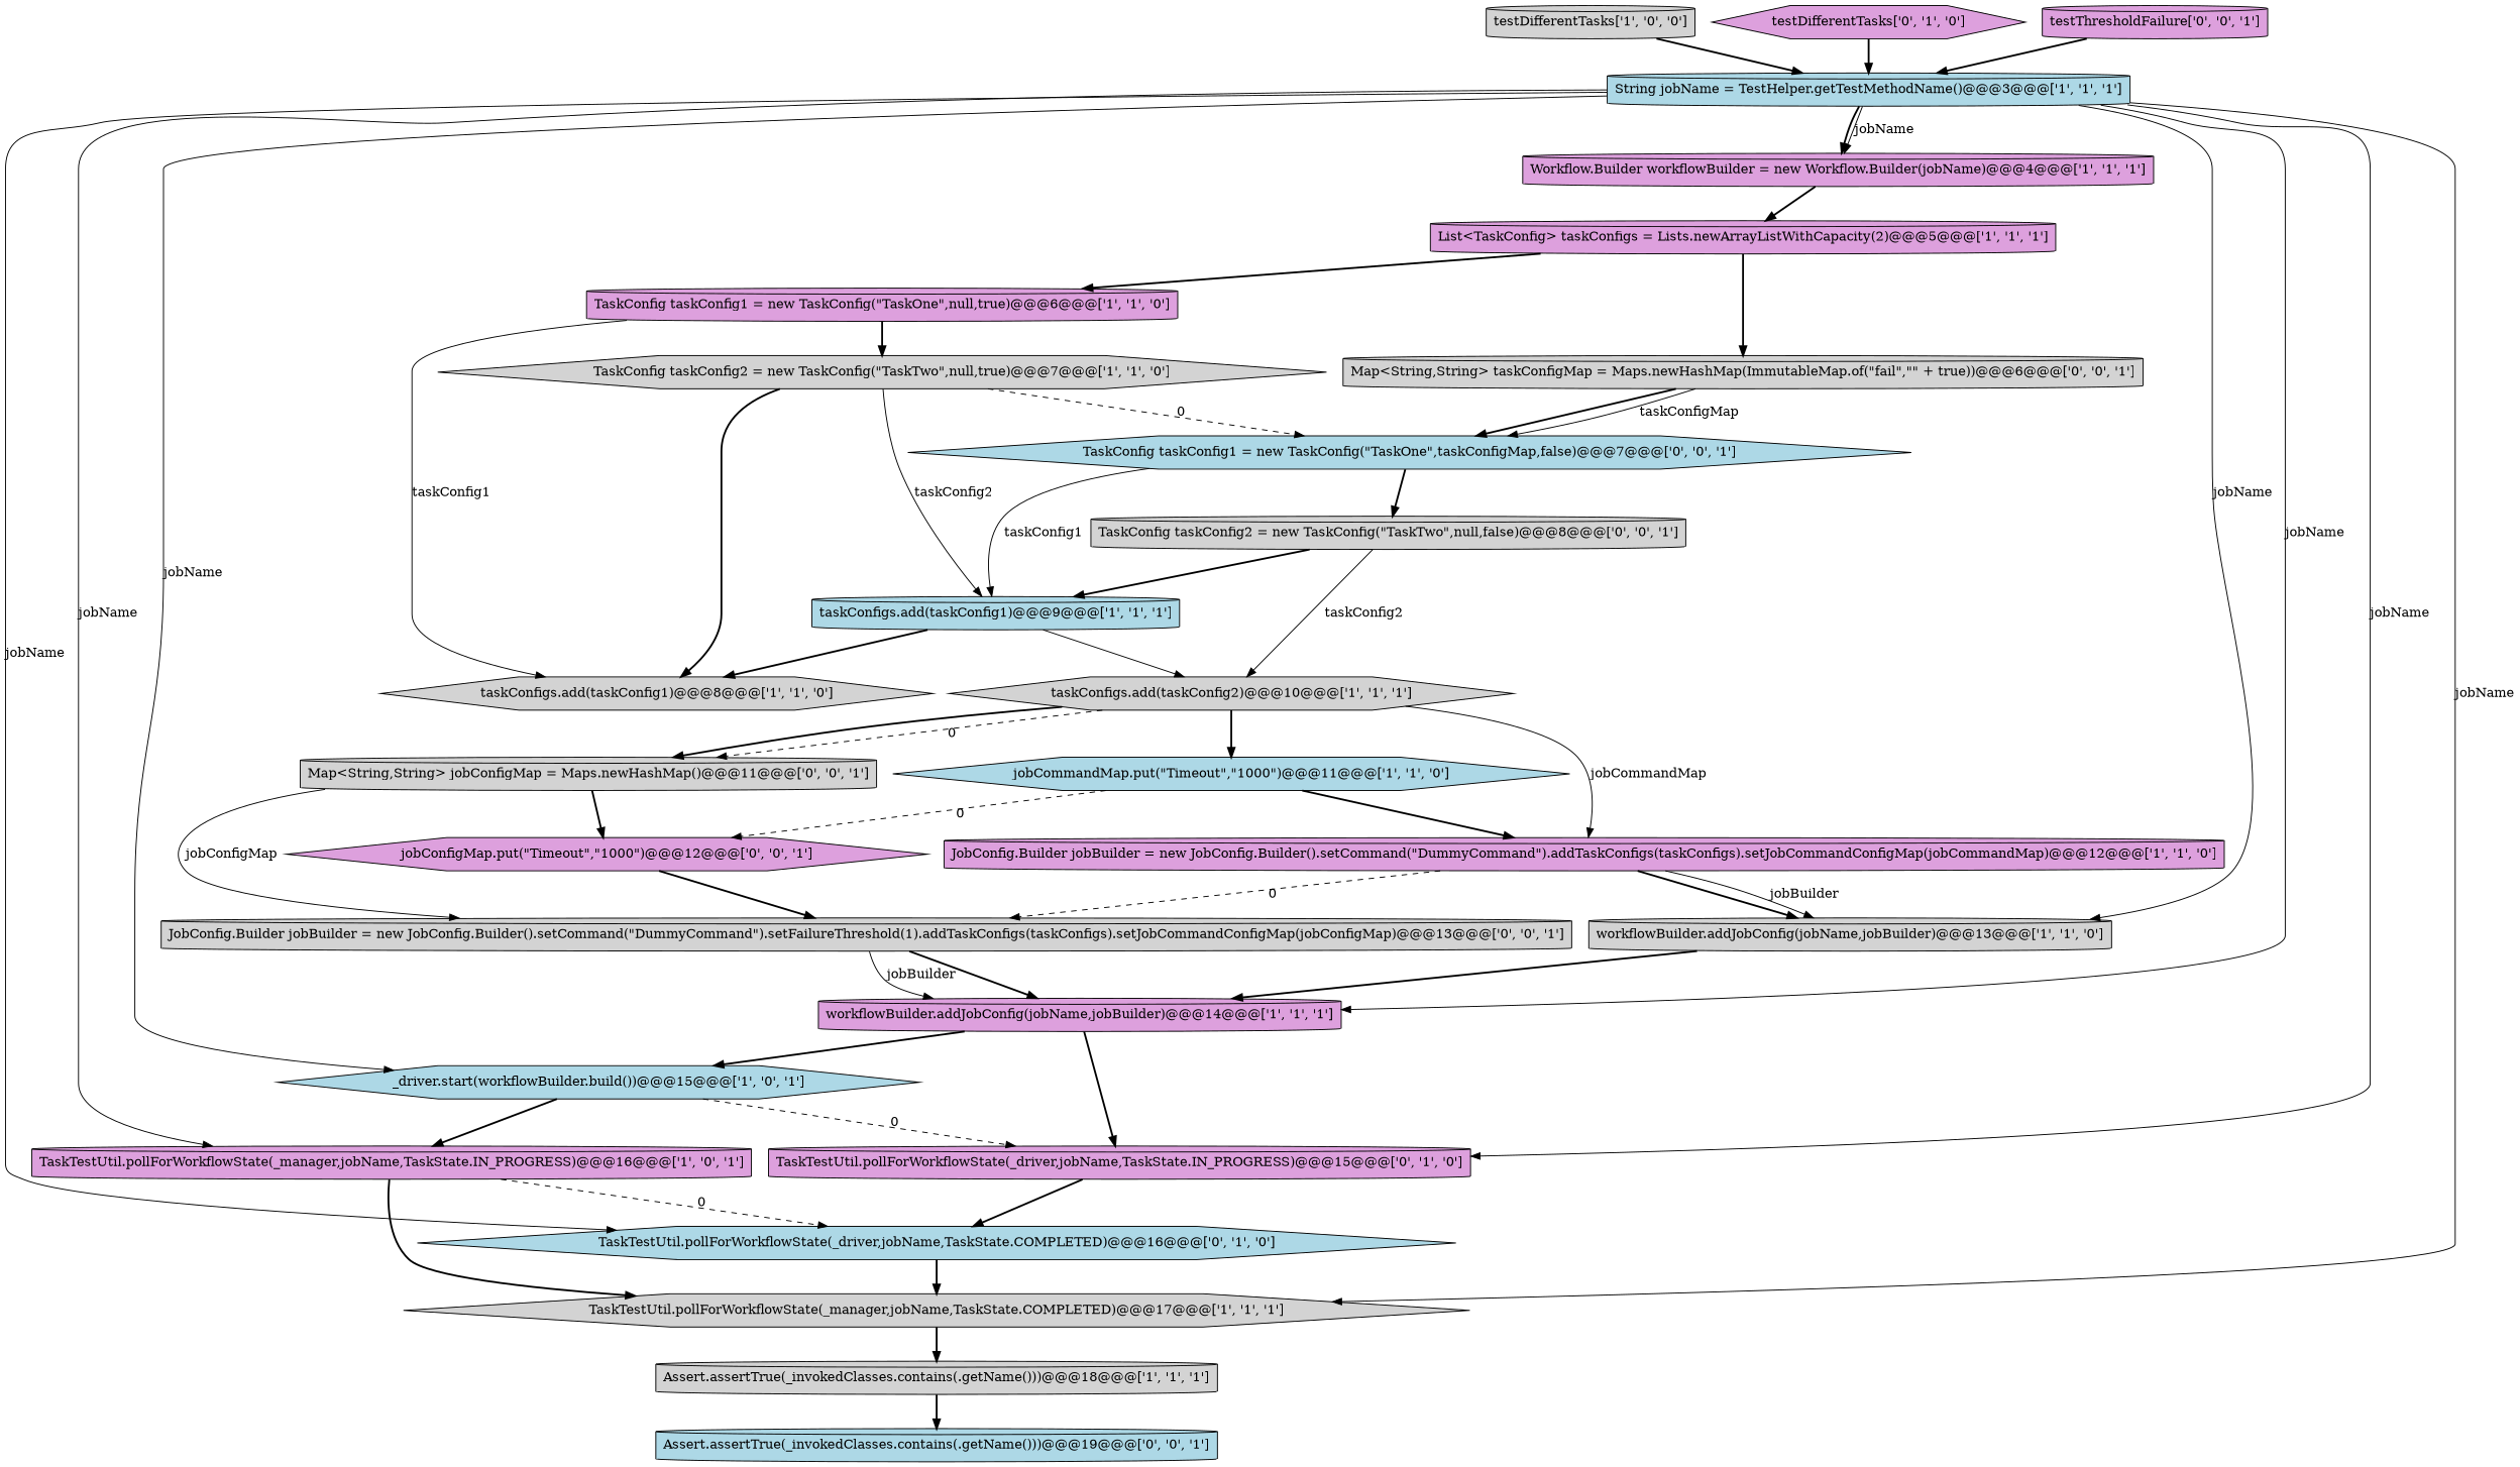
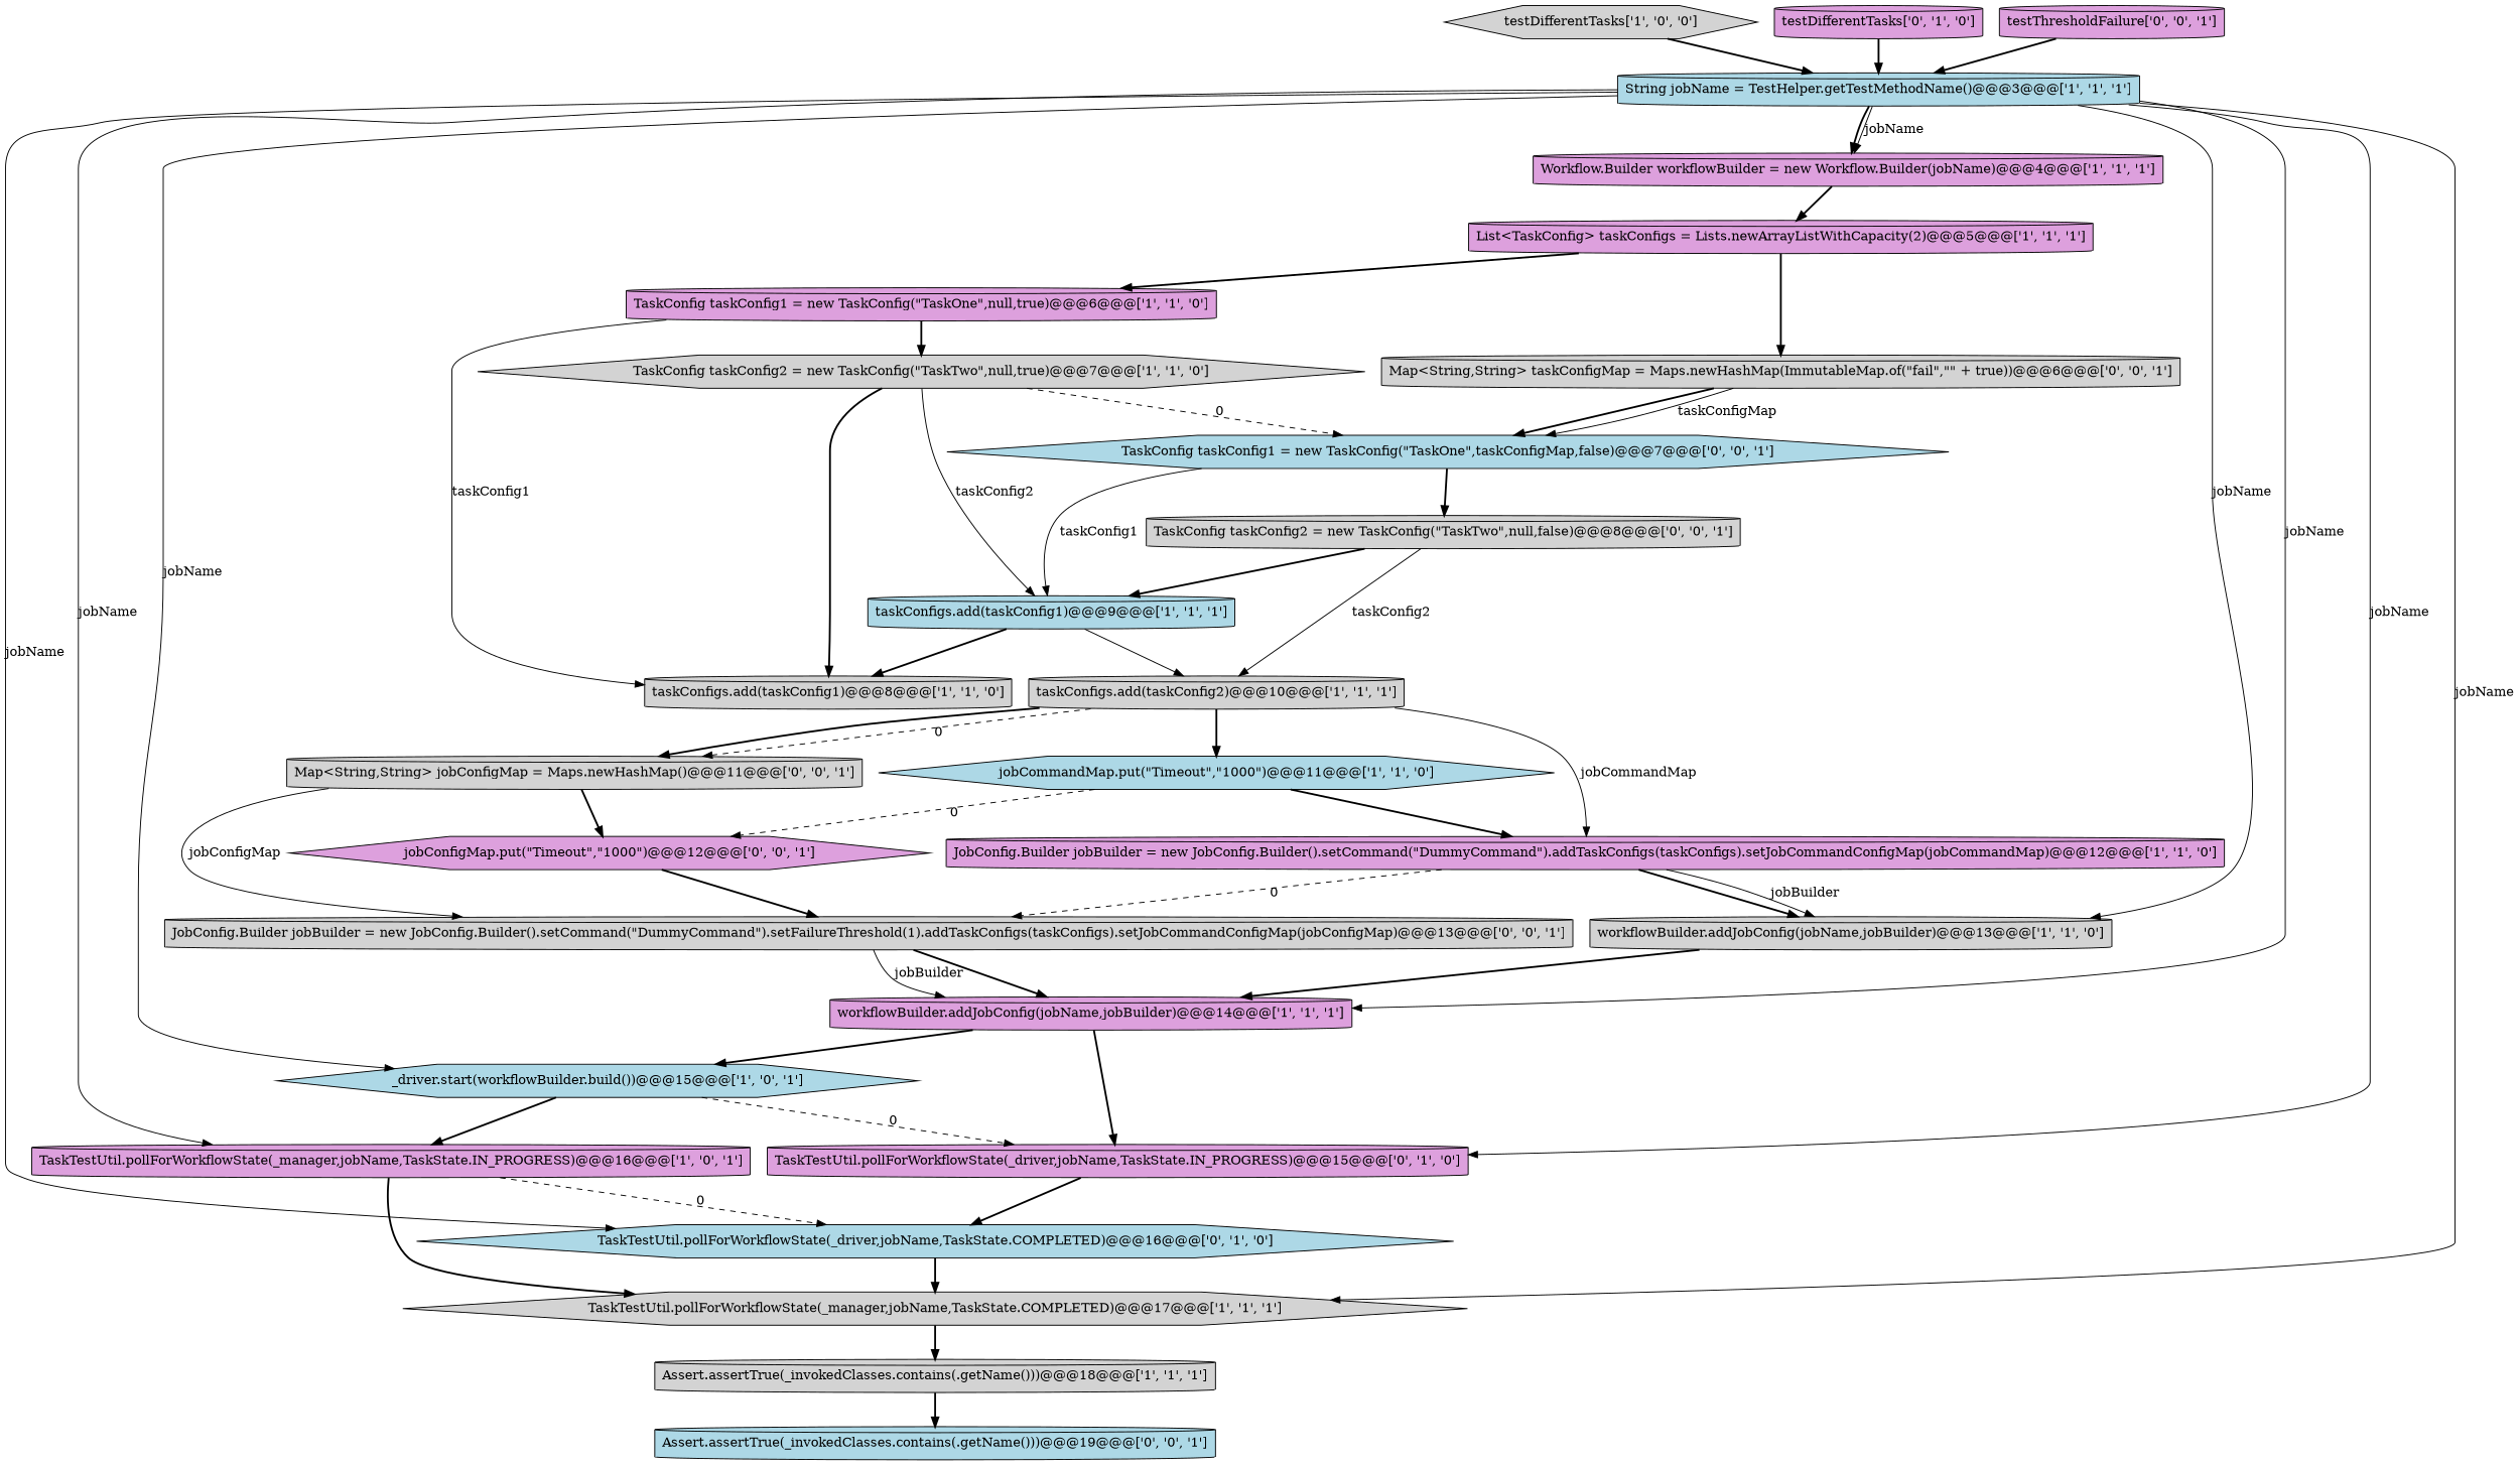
  digraph {
    node [fillcolor=lightgrey shape=cylinder style=filled]
    edge [style=bold]
    n1 [fillcolor=plum label="Workflow.Builder workflowBuilder = new Workflow.Builder(jobName)@@@4@@@['1', '1', '1']"]
    n2 [fillcolor=plum label="List<TaskConfig> taskConfigs = Lists.newArrayListWithCapacity(2)@@@5@@@['1', '1', '1']"]
    n3 [fillcolor=plum label="TaskConfig taskConfig1 = new TaskConfig(\"TaskOne\",null,true)@@@6@@@['1', '1', '0']"]
    n4 [label="Map<String,String> taskConfigMap = Maps.newHashMap(ImmutableMap.of(\"fail\",\"\" + true))@@@6@@@['0', '0', '1']"]
    n5 [fillcolor=lightblue label="Assert.assertTrue(_invokedClasses.contains(.getName()))@@@19@@@['0', '0', '1']"]
    n6 [fillcolor=plum label="JobConfig.Builder jobBuilder = new JobConfig.Builder().setCommand(\"DummyCommand\").addTaskConfigs(taskConfigs).setJobCommandConfigMap(jobCommandMap)@@@12@@@['1', '1', '0']"]
    n7 [label="workflowBuilder.addJobConfig(jobName,jobBuilder)@@@13@@@['1', '1', '0']"]
    n8 [label="JobConfig.Builder jobBuilder = new JobConfig.Builder().setCommand(\"DummyCommand\").setFailureThreshold(1).addTaskConfigs(taskConfigs).setJobCommandConfigMap(jobConfigMap)@@@13@@@['0', '0', '1']"]
    n9 [fillcolor=plum label="workflowBuilder.addJobConfig(jobName,jobBuilder)@@@14@@@['1', '1', '1']"]
-   n10 [label="taskConfigs.add(taskConfig2)@@@10@@@['1', '1', '1']" shape=hexagon]
+   n10 [label="taskConfigs.add(taskConfig2)@@@10@@@['1', '1', '1']"]
    n11 [fillcolor=lightblue label="jobCommandMap.put(\"Timeout\",\"1000\")@@@11@@@['1', '1', '0']" shape=hexagon]
    n12 [label="Map<String,String> jobConfigMap = Maps.newHashMap()@@@11@@@['0', '0', '1']"]
    n13 [fillcolor=plum label="jobConfigMap.put(\"Timeout\",\"1000\")@@@12@@@['0', '0', '1']" shape=hexagon]
    n14 [fillcolor=lightblue label="TaskConfig taskConfig1 = new TaskConfig(\"TaskOne\",taskConfigMap,false)@@@7@@@['0', '0', '1']" shape=hexagon]
    n15 [label="TaskConfig taskConfig2 = new TaskConfig(\"TaskTwo\",null,false)@@@8@@@['0', '0', '1']"]
    n16 [fillcolor=lightblue label="taskConfigs.add(taskConfig1)@@@9@@@['1', '1', '1']"]
-   n17 [label="taskConfigs.add(taskConfig1)@@@8@@@['1', '1', '0']" shape=hexagon]
+   n17 [label="taskConfigs.add(taskConfig1)@@@8@@@['1', '1', '0']"]
    n18 [fillcolor=lightblue label="_driver.start(workflowBuilder.build())@@@15@@@['1', '0', '1']" shape=hexagon]
    n19 [fillcolor=plum label="TaskTestUtil.pollForWorkflowState(_driver,jobName,TaskState.IN_PROGRESS)@@@15@@@['0', '1', '0']"]
    n20 [fillcolor=plum label="TaskTestUtil.pollForWorkflowState(_manager,jobName,TaskState.IN_PROGRESS)@@@16@@@['1', '0', '1']"]
    n21 [fillcolor=lightblue label="TaskTestUtil.pollForWorkflowState(_driver,jobName,TaskState.COMPLETED)@@@16@@@['0', '1', '0']" shape=hexagon]
    n22 [label="TaskConfig taskConfig2 = new TaskConfig(\"TaskTwo\",null,true)@@@7@@@['1', '1', '0']" shape=hexagon]
    n23 [label="TaskTestUtil.pollForWorkflowState(_manager,jobName,TaskState.COMPLETED)@@@17@@@['1', '1', '1']" shape=hexagon]
-   n24 [label="testDifferentTasks['1', '0', '0']"]
+   n24 [label="testDifferentTasks['1', '0', '0']" shape=hexagon]
    n25 [fillcolor=lightblue label="String jobName = TestHelper.getTestMethodName()@@@3@@@['1', '1', '1']"]
    n26 [label="Assert.assertTrue(_invokedClasses.contains(.getName()))@@@18@@@['1', '1', '1']"]
-   n27 [fillcolor=plum label="testDifferentTasks['0', '1', '0']" shape=hexagon]
+   n27 [fillcolor=plum label="testDifferentTasks['0', '1', '0']"]
    n28 [fillcolor=plum label="testThresholdFailure['0', '0', '1']"]
    n1 -> n2
    n2 -> n3
    n2 -> n4
    n3 -> n17 [label=taskConfig1 style=solid]
    n3 -> n22
    n4 -> n14
    n4 -> n14 [label=taskConfigMap style=solid]
    n6 -> n7
    n6 -> n7 [label=jobBuilder style=solid]
    n6 -> n8 [label=0 style=dashed]
    n7 -> n9
    n8 -> n9
    n8 -> n9 [label=jobBuilder style=solid]
    n9 -> n18
    n9 -> n19
    n10 -> n6 [label=jobCommandMap style=solid]
    n10 -> n11
    n10 -> n12 [label=0 style=dashed]
    n10 -> n12
    n11 -> n6
    n11 -> n13 [label=0 style=dashed]
    n12 -> n8 [label=jobConfigMap style=solid]
    n12 -> n13
    n13 -> n8
    n14 -> n15
    n14 -> n16 [label=taskConfig1 style=solid]
    n15 -> n10 [label=taskConfig2 style=solid]
    n15 -> n16
    n16 -> n10 [style=solid]
    n16 -> n17
    n18 -> n19 [label=0 style=dashed]
    n18 -> n20
    n19 -> n21
    n20 -> n21 [label=0 style=dashed]
    n20 -> n23
    n21 -> n23
    n22 -> n14 [label=0 style=dashed]
    n22 -> n16 [label=taskConfig2 style=solid]
    n22 -> n17
    n23 -> n26
    n24 -> n25
    n25 -> n1 [label=jobName style=solid]
    n25 -> n1
    n25 -> n7 [label=jobName style=solid]
    n25 -> n9 [label=jobName style=solid]
    n25 -> n18 [label=jobName style=solid]
    n25 -> n19 [label=jobName style=solid]
    n25 -> n20 [label=jobName style=solid]
    n25 -> n21 [label=jobName style=solid]
    n25 -> n23 [label=jobName style=solid]
    n26 -> n5
    n27 -> n25
    n28 -> n25
  }
